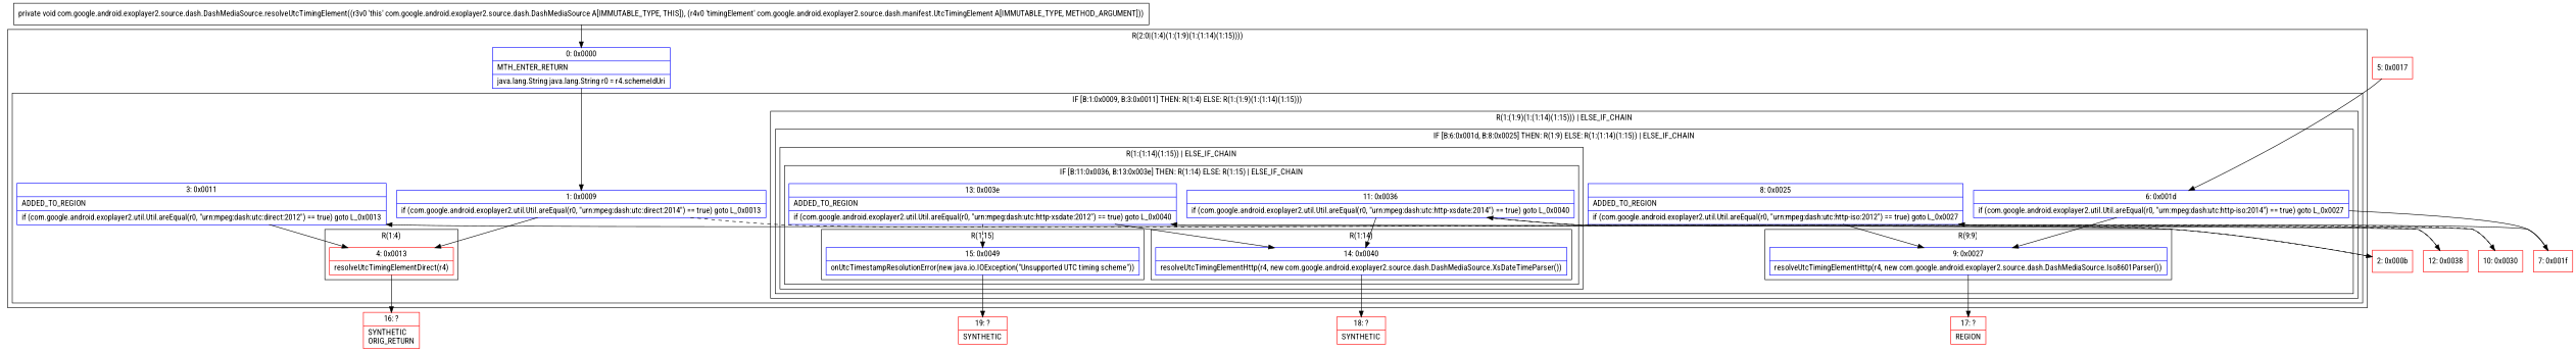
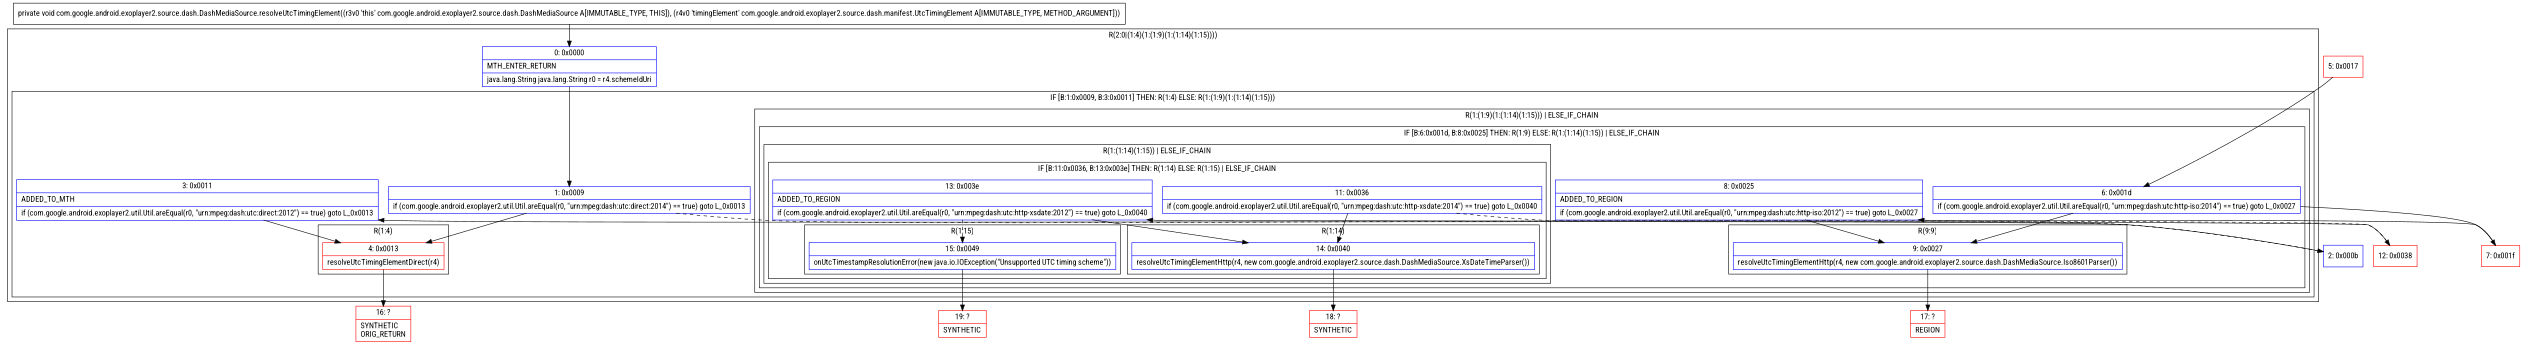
  digraph {
    fontname="Roboto Condensed"
    node [color=red fontname="Roboto Condensed" shape=record]
    edge [fontname="Roboto Condensed"]
    n1 [label="{4\:\ 0x0013|resolveUtcTimingElementDirect(r4)\l}"]
    n2 [color=blue label="{9\:\ 0x0027|resolveUtcTimingElementHttp(r4, new com.google.android.exoplayer2.source.dash.DashMediaSource.Iso8601Parser())\l}"]
    n3 [color=blue label="{14\:\ 0x0040|resolveUtcTimingElementHttp(r4, new com.google.android.exoplayer2.source.dash.DashMediaSource.XsDateTimeParser())\l}"]
    n4 [color=blue label="{15\:\ 0x0049|onUtcTimestampResolutionError(new java.io.IOException(\"Unsupported UTC timing scheme\"))\l}"]
    n5 [color=blue label="{11\:\ 0x0036|if (com.google.android.exoplayer2.util.Util.areEqual(r0, \"urn:mpeg:dash:utc:http\-xsdate:2014\") == true) goto L_0x0040\l}"]
    n6 [color=blue label="{13\:\ 0x003e|ADDED_TO_REGION\l|if (com.google.android.exoplayer2.util.Util.areEqual(r0, \"urn:mpeg:dash:utc:http\-xsdate:2012\") == true) goto L_0x0040\l}"]
    n7 [color=blue label="{6\:\ 0x001d|if (com.google.android.exoplayer2.util.Util.areEqual(r0, \"urn:mpeg:dash:utc:http\-iso:2014\") == true) goto L_0x0027\l}"]
    n8 [color=blue label="{8\:\ 0x0025|ADDED_TO_REGION\l|if (com.google.android.exoplayer2.util.Util.areEqual(r0, \"urn:mpeg:dash:utc:http\-iso:2012\") == true) goto L_0x0027\l}"]
    n9 [color=blue label="{1\:\ 0x0009|if (com.google.android.exoplayer2.util.Util.areEqual(r0, \"urn:mpeg:dash:utc:direct:2014\") == true) goto L_0x0013\l}"]
-   n10 [color=blue label="{3\:\ 0x0011|ADDED_TO_REGION\l|if (com.google.android.exoplayer2.util.Util.areEqual(r0, \"urn:mpeg:dash:utc:direct:2012\") == true) goto L_0x0013\l}"]
+   n10 [color=blue label="{3\:\ 0x0011|ADDED_TO_MTH\l|if (com.google.android.exoplayer2.util.Util.areEqual(r0, \"urn:mpeg:dash:utc:direct:2012\") == true) goto L_0x0013\l}"]
    n11 [color=blue label="{0\:\ 0x0000|MTH_ENTER_RETURN\l|java.lang.String java.lang.String r0 = r4.schemeIdUri\l}"]
    n12 [label="{16\:\ ?|SYNTHETIC\lORIG_RETURN\l}"]
    n13 [label="{17\:\ ?|REGION\l}"]
    n14 [label="{18\:\ ?|SYNTHETIC\l}"]
    n15 [label="{19\:\ ?|SYNTHETIC\l}"]
    n16 [label="{12\:\ 0x0038}"]
    n17 [label="{7\:\ 0x001f}"]
-   n18 [label="{10\:\ 0x0030}"]
-   n19 [label="{2\:\ 0x000b}"]
+   n19 [color=blue label="{2\:\ 0x000b}"]
    n20 [label="{5\:\ 0x0017}"]
    n21 [label="{private void com.google.android.exoplayer2.source.dash.DashMediaSource.resolveUtcTimingElement((r3v0 'this' com.google.android.exoplayer2.source.dash.DashMediaSource A[IMMUTABLE_TYPE, THIS]), (r4v0 'timingElement' com.google.android.exoplayer2.source.dash.manifest.UtcTimingElement A[IMMUTABLE_TYPE, METHOD_ARGUMENT])) }" color=""]
    subgraph cluster_1 {
      label="R(2:0|(1:4)(1:(1:9)(1:(1:14)(1:15))))"
      n11
      subgraph cluster_2 {
        label="IF [B:1:0x0009, B:3:0x0011] THEN: R(1:4) ELSE: R(1:(1:9)(1:(1:14)(1:15)))"
        n9
        n10
        subgraph cluster_3 {
          label="R(1:4)"
          n1
        }
        subgraph cluster_4 {
          label="R(1:(1:9)(1:(1:14)(1:15))) | ELSE_IF_CHAIN\l"
          subgraph cluster_5 {
            label="IF [B:6:0x001d, B:8:0x0025] THEN: R(1:9) ELSE: R(1:(1:14)(1:15)) | ELSE_IF_CHAIN\l"
            n7
            n8
            subgraph cluster_6 {
              label="R(9:9)"
              n2
            }
            subgraph cluster_7 {
              label="R(1:(1:14)(1:15)) | ELSE_IF_CHAIN\l"
              subgraph cluster_8 {
                label="IF [B:11:0x0036, B:13:0x003e] THEN: R(1:14) ELSE: R(1:15) | ELSE_IF_CHAIN\l"
                n5
                n6
                subgraph cluster_9 {
                  label="R(1:14)"
                  n3
                }
                subgraph cluster_10 {
                  label="R(1:15)"
                  n4
                }
              }
            }
          }
        }
      }
    }
    n1 -> n12
    n2 -> n13
    n3 -> n14
    n4 -> n15
    n5 -> n3
    n5 -> n16 [style=dashed]
    n6 -> n3
    n6 -> n4 [style=dashed]
    n7 -> n2
    n7 -> n17 [style=solid]
    n8 -> n2
-   n8 -> n18 [style=dashed]
    n9 -> n1
    n9 -> n19 [style=dashed]
    n10 -> n1
    n11 -> n9
    n16 -> n6
    n17 -> n8
-   n18 -> n5
    n19 -> n10
    n20 -> n7
    n21 -> n11
  }
